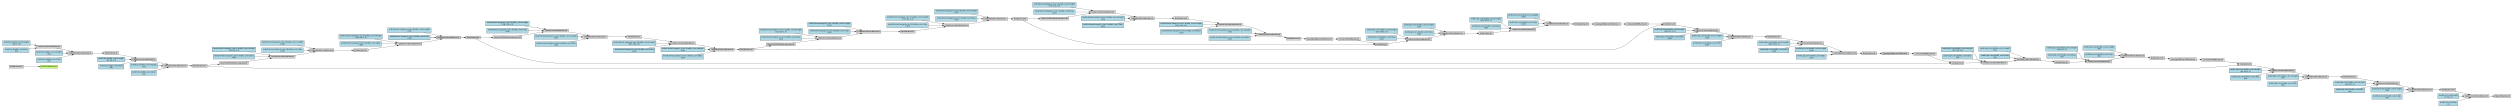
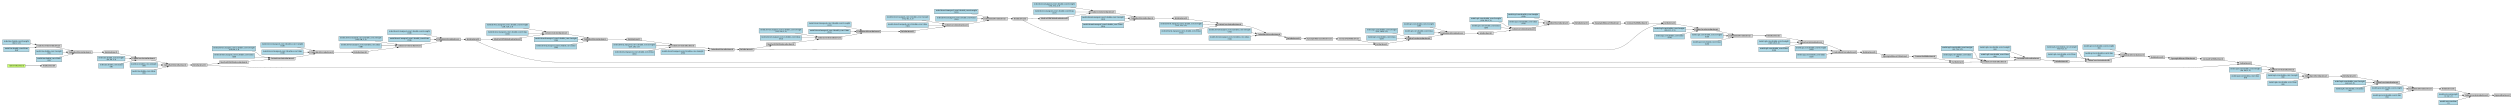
  digraph {
    fontname="Noto Serif"
    rankdir=LR
    node [align=left fillcolor=lightblue fontname="Noto Serif" fontsize=12 ranksep=0.1 shape=box style=filled]
    edge [fontname="Noto Serif"]
    n1 [fillcolor=darkolivegreen1 height=0.2 label=IndexPutBackward]
    n2 [height=0.2 label=MulBackward0 fillcolor=""]
    n3 [height=0.2 label=SigmoidBackward fillcolor=""]
    n4 [height=0.2 label=CudnnConvolutionBackward fillcolor=""]
    n5 [height=0.2 label=ReluBackward1 fillcolor=""]
    n6 [height=0.2 label=CudnnBatchNormBackward fillcolor=""]
    n7 [height=0.2 label=CudnnConvolutionBackward fillcolor=""]
    n8 [height=0.2 label=ReluBackward1 fillcolor=""]
    n9 [height=0.2 label=CudnnBatchNormBackward fillcolor=""]
    n10 [height=0.2 label=CudnnConvolutionBackward fillcolor=""]
    n11 [height=0.2 label=CatBackward fillcolor=""]
    n12 [height=0.2 label=ReluBackward1 fillcolor=""]
    n13 [height=0.2 label=MaxPool2DWithIndicesBackward fillcolor=""]
    n14 [height=0.2 label=CudnnConvolutionBackward fillcolor=""]
    n15 [height=0.2 label=CudnnBatchNormBackward fillcolor=""]
    n16 [height=0.2 label=CudnnConvolutionBackward fillcolor=""]
    n17 [height=0.2 label=ReluBackward1 fillcolor=""]
    n18 [height=0.2 label=CudnnBatchNormBackward fillcolor=""]
    n19 [height=0.2 label=CudnnConvolutionBackward fillcolor=""]
    n20 [height=0.2 label="model.inc.double_conv.0.weight\n (64, 0, 3, 3)"]
    n21 [height=0.2 label="model.inc.double_conv.0.bias\n (64)"]
    n22 [height=0.2 label="model.inc.double_conv.1.weight\n (64)"]
    n23 [height=0.2 label="model.inc.double_conv.1.bias\n (64)"]
    n24 [height=0.2 label="model.inc.double_conv.3.weight\n (64, 64, 3, 3)"]
    n25 [height=0.2 label="model.inc.double_conv.3.bias\n (64)"]
    n26 [height=0.2 label="model.inc.double_conv.4.weight\n (64)"]
    n27 [height=0.2 label="model.inc.double_conv.4.bias\n (64)"]
    n28 [height=0.2 label=ConstantPadNdBackward fillcolor=""]
    n29 [height=0.2 label=UpsampleBilinear2DBackward fillcolor=""]
    n30 [height=0.2 label=ReluBackward1 fillcolor=""]
    n31 [height=0.2 label=CudnnBatchNormBackward fillcolor=""]
    n32 [height=0.2 label=CudnnConvolutionBackward fillcolor=""]
    n33 [height=0.2 label=ReluBackward1 fillcolor=""]
    n34 [height=0.2 label=CudnnBatchNormBackward fillcolor=""]
    n35 [height=0.2 label=CudnnConvolutionBackward fillcolor=""]
    n36 [height=0.2 label=CatBackward fillcolor=""]
    n37 [height=0.2 label=ReluBackward1 fillcolor=""]
    n38 [height=0.2 label=MaxPool2DWithIndicesBackward fillcolor=""]
    n39 [height=0.2 label=CudnnConvolutionBackward fillcolor=""]
    n40 [height=0.2 label=CudnnBatchNormBackward fillcolor=""]
    n41 [height=0.2 label=CudnnConvolutionBackward fillcolor=""]
    n42 [height=0.2 label=ReluBackward1 fillcolor=""]
    n43 [height=0.2 label=CudnnBatchNormBackward fillcolor=""]
    n44 [height=0.2 label="model.down1.maxpool_conv.1.double_conv.0.weight\n (128, 64, 3, 3)"]
    n45 [height=0.2 label="model.down1.maxpool_conv.1.double_conv.0.bias\n (128)"]
    n46 [height=0.2 label="model.down1.maxpool_conv.1.double_conv.1.weight\n (128)"]
    n47 [height=0.2 label="model.down1.maxpool_conv.1.double_conv.1.bias\n (128)"]
    n48 [height=0.2 label="model.down1.maxpool_conv.1.double_conv.3.weight\n (128, 128, 3, 3)"]
    n49 [height=0.2 label="model.down1.maxpool_conv.1.double_conv.3.bias\n (428)"]
    n50 [height=0.2 label="model.down1.maxpool_conv.1.double_conv.4.weight\n (128)"]
    n51 [height=0.2 label="model.down1.maxpool_conv.1.double_conv.4.bias\n (128)"]
    n52 [height=0.2 label=ConstantPadNdBackward fillcolor=""]
    n53 [height=0.2 label=UpsampleBilinear2DBackward fillcolor=""]
    n54 [height=0.2 label=ReluBackward1 fillcolor=""]
    n55 [height=0.2 label=CudnnBatchNormBackward fillcolor=""]
    n56 [height=0.2 label=CudnnConvolutionBackward fillcolor=""]
    n57 [height=0.2 label=ReluBackward1 fillcolor=""]
    n58 [height=0.2 label=CudnnBatchNormBackward fillcolor=""]
    n59 [height=0.2 label=CudnnConvolutionBackward fillcolor=""]
    n60 [height=0.2 label=CatBackward fillcolor=""]
    n61 [height=0.2 label=ReluBackward1 fillcolor=""]
    n62 [height=0.2 label=MaxPool2DWithIndicesBackward fillcolor=""]
    n63 [height=0.2 label=CudnnConvolutionBackward fillcolor=""]
    n64 [height=0.2 label=CudnnBatchNormBackward fillcolor=""]
    n65 [height=0.2 label=CudnnConvolutionBackward fillcolor=""]
    n66 [height=0.2 label=ReluBackward1 fillcolor=""]
    n67 [height=0.2 label=CudnnBatchNormBackward fillcolor=""]
    n68 [height=0.2 label="model.down2.maxpool_conv.1.double_conv.0.weight\n (256, 128, 3, 3)"]
    n69 [height=0.2 label="model.down2.maxpool_conv.1.double_conv.0.bias\n (256)"]
    n70 [height=0.2 label="model.down2.maxpool_conv.1.double_conv.1.weight\n (256)"]
    n71 [height=0.2 label="model.down2.maxpool_conv.1.double_conv.1.bias\n (256)"]
    n72 [height=0.2 label="model.down2.maxpool_conv.1.double_conv.3.weight\n (256, 256, 3, 3)"]
    n73 [height=0.2 label="model.down2.maxpool_conv.1.double_conv.3.bias\n (256)"]
    n74 [height=0.2 label="model.down2.maxpool_conv.1.double_conv.4.weight\n (256)"]
-   n75 [height=0.2 label="model.down2.maxpool_conv.1.double_conv.4.bias\n (256)"]
    n76 [height=0.2 label=ConstantPadNdBackward fillcolor=""]
    n77 [height=0.2 label=UpsampleBilinear2DBackward fillcolor=""]
    n78 [height=0.2 label=ReluBackward1 fillcolor=""]
    n79 [height=0.2 label=CudnnBatchNormBackward fillcolor=""]
    n80 [height=0.2 label=CudnnConvolutionBackward fillcolor=""]
    n81 [height=0.2 label=ReluBackward1 fillcolor=""]
    n82 [height=0.2 label=CudnnBatchNormBackward fillcolor=""]
    n83 [height=0.2 label=CudnnConvolutionBackward fillcolor=""]
    n84 [height=0.2 label=CatBackward fillcolor=""]
    n85 [height=0.2 label=ReluBackward1 fillcolor=""]
    n86 [height=0.2 label=MaxPool2DWithIndicesBackward fillcolor=""]
    n87 [height=0.2 label=CudnnConvolutionBackward fillcolor=""]
    n88 [height=0.2 label=CudnnBatchNormBackward fillcolor=""]
    n89 [height=0.2 label=CudnnConvolutionBackward fillcolor=""]
    n90 [height=0.2 label=ReluBackward1 fillcolor=""]
    n91 [height=0.2 label=CudnnBatchNormBackward fillcolor=""]
    n92 [height=0.2 label="model.down3.maxpool_conv.1.double_conv.0.weight\n (512, 256, 3, 3)"]
    n93 [height=0.2 label="model.down3.maxpool_conv.1.double_conv.0.bias\n (512)"]
    n94 [height=0.2 label="model.down3.maxpool_conv.1.double_conv.1.weight\n (512)"]
    n95 [height=0.2 label="model.down3.maxpool_conv.1.double_conv.1.bias\n (512)"]
    n96 [height=0.2 label="model.down3.maxpool_conv.1.double_conv.3.weight\n (512, 512, 3, 3)"]
    n97 [height=0.2 label="model.down3.maxpool_conv.1.double_conv.3.bias\n (512)"]
    n98 [height=0.2 label="model.down3.maxpool_conv.1.double_conv.4.weight\n (512)"]
    n99 [height=0.2 label="model.down3.maxpool_conv.1.double_conv.4.bias\n (512)"]
    n100 [height=0.2 label=ConstantPadNdBackward fillcolor=""]
    n101 [height=0.2 label=UpsampleBilinear2DBackward fillcolor=""]
    n102 [height=0.2 label=ReluBackward1 fillcolor=""]
    n103 [height=0.2 label=CudnnBatchNormBackward fillcolor=""]
    n104 [height=0.2 label=CudnnConvolutionBackward fillcolor=""]
    n105 [height=0.2 label=ReluBackward1 fillcolor=""]
    n106 [height=0.2 label=CudnnBatchNormBackward fillcolor=""]
    n107 [height=0.2 label="model.down4.maxpool_conv.1.double_conv.0.weight\n (512, 512, 3, 3)"]
    n108 [height=0.2 label="model.down4.maxpool_conv.1.double_conv.0.bias\n (517)"]
    n109 [height=0.2 label="model.down4.maxpool_conv.1.double_conv.1.weight\n (512)"]
    n110 [height=0.2 label="model.down4.maxpool_conv.1.double_conv.1.bias\n (512)"]
    n111 [height=0.2 label="model.down4.maxpool_conv.1.double_conv.3.weight\n (512, 512, 3, 3)"]
    n112 [height=0.2 label="model.down4.maxpool_conv.1.double_conv.3.bias\n (512)"]
    n113 [height=0.2 label="model.down4.maxpool_conv.1.double_conv.4.weight\n (512)"]
    n114 [height=0.2 label="model.down4.maxpool_conv.1.double_conv.4.bias\n (512)"]
    n115 [height=0.2 label="model.up1.conv.double_conv.0.weight\n (256, 1024, 3, 3)"]
    n116 [height=0.2 label="model.up1.conv.double_conv.0.bias\n (256)"]
    n117 [height=0.2 label="model.up1.conv.double_conv.1.weight\n (256)"]
    n118 [height=0.2 label="model.up1.conv.double_conv.1.bias\n (256)"]
    n119 [height=0.2 label="model.up1.conv.double_conv.3.weight\n (256, 256, 3, 3)"]
    n120 [height=0.2 label="model.up1.conv.double_conv.3.bias\n (256)"]
    n121 [height=0.2 label="model.up1.conv.double_conv.4.weight\n (256)"]
    n122 [height=0.2 label="model.up1.conv.double_conv.4.bias\n (256)"]
    n123 [height=0.2 label="model.up2.conv.double_conv.0.weight\n (128, 512, 3, 3)"]
    n124 [height=0.2 label="model.up2.conv.double_conv.0.bias\n (128)"]
    n125 [height=0.2 label="model.up2.conv.double_conv.1.weight\n (128)"]
    n126 [height=0.2 label="model.up2.conv.double_conv.1.bias\n (128)"]
    n127 [height=0.2 label="model.up2.conv.double_conv.3.weight\n (128, 128, 3, 3)"]
    n128 [height=0.2 label="model.up2.conv.double_conv.3.bias\n (128)"]
    n129 [height=0.2 label="model.up2.conv.double_conv.4.weight\n (128)"]
    n130 [height=0.2 label="model.up2.conv.double_conv.4.bias\n (128)"]
    n131 [height=0.2 label="model.up3.conv.double_conv.0.weight\n (64, 756, 3, 3)"]
    n132 [height=0.2 label="model.up3.conv.double_conv.0.bias\n (64)"]
    n133 [height=0.2 label="model.up3.conv.double_conv.1.weight\n (64)"]
    n134 [height=0.2 label="model.up3.conv.double_conv.1.bias\n (64)"]
    n135 [height=0.2 label="model.up3.conv.double_conv.3.weight\n (64, 64, 3, 3)"]
    n136 [height=0.2 label="model.up3.conv.double_conv.3.bias\n (64)"]
    n137 [height=0.2 label="model.up3.conv.double_conv.4.weight\n (64)"]
    n138 [height=0.2 label="model.up3.conv.double_conv.4.bias\n (64)"]
    n139 [height=0.2 label="model.up4.conv.double_conv.0.weight\n (64, 128, 3, 3)"]
    n140 [height=0.2 label="model.up4.conv.double_conv.0.bias\n (64)"]
    n141 [height=0.2 label="model.up4.conv.double_conv.1.weight\n (64)"]
    n142 [height=0.2 label="model.up4.conv.double_conv.1.bias\n (64)"]
    n143 [height=0.2 label="model.up4.conv.double_conv.3.weight\n (64, 64, 3, 3)"]
    n144 [height=0.2 label="model.up4.conv.double_conv.3.bias\n (64)"]
    n145 [height=0.2 label="model.up4.conv.double_conv.4.weight\n (64)"]
    n146 [height=0.2 label="model.up4.conv.double_conv.4.bias\n (64)"]
    n147 [height=0.2 label="model.outc.conv.weight\n (1, 64, 1, 1)"]
    n148 [height=0.2 label="model.outc.conv.bias\n (1)"]
-   n2 -> n1
+   n1 -> n2
    n4 -> n3
    n5 -> n4
    n6 -> n5
    n7 -> n6
    n8 -> n7
    n9 -> n8
    n10 -> n9
    n11 -> n10
    n12 -> n11
    n12 -> n13
    n13 -> n14
    n14 -> n43
    n15 -> n12
    n16 -> n15
    n17 -> n16
    n18 -> n17
    n19 -> n18
    n20 -> n19
    n21 -> n19
    n22 -> n18
    n23 -> n18
    n24 -> n16
    n25 -> n16
    n26 -> n15
    n27 -> n15
    n28 -> n11
    n29 -> n28
    n30 -> n29
    n31 -> n30
    n32 -> n31
    n33 -> n32
    n34 -> n33
    n35 -> n34
    n36 -> n35
    n37 -> n36
    n37 -> n38
    n38 -> n39
    n39 -> n67
    n40 -> n37
    n41 -> n40
    n42 -> n41
    n43 -> n42
    n44 -> n14
    n45 -> n14
    n46 -> n43
    n47 -> n43
    n48 -> n41
    n49 -> n41
    n50 -> n40
    n51 -> n40
    n52 -> n36
    n53 -> n52
    n54 -> n53
    n55 -> n54
    n56 -> n55
    n57 -> n56
    n58 -> n57
    n59 -> n58
    n60 -> n59
    n61 -> n60
    n61 -> n62
    n62 -> n63
    n63 -> n91
    n64 -> n61
    n65 -> n64
    n66 -> n65
    n67 -> n66
    n68 -> n39
    n69 -> n39
    n70 -> n67
    n71 -> n67
    n72 -> n65
    n73 -> n65
    n74 -> n64
-   n75 -> n64
    n76 -> n60
    n77 -> n76
    n78 -> n77
    n79 -> n78
    n80 -> n79
    n81 -> n80
    n82 -> n81
    n83 -> n82
    n84 -> n83
    n85 -> n84
    n85 -> n86
    n86 -> n87
    n87 -> n106
    n88 -> n85
    n89 -> n88
    n90 -> n89
    n91 -> n90
    n92 -> n63
    n93 -> n63
    n94 -> n91
    n95 -> n91
    n96 -> n89
    n97 -> n89
    n98 -> n88
    n99 -> n88
    n100 -> n84
    n101 -> n100
    n102 -> n101
    n103 -> n102
    n104 -> n103
    n105 -> n104
    n106 -> n105
    n107 -> n87
    n108 -> n87
    n109 -> n106
    n110 -> n106
    n111 -> n104
    n112 -> n104
    n113 -> n103
    n114 -> n103
    n115 -> n83
    n116 -> n83
    n117 -> n82
    n118 -> n82
    n119 -> n80
    n120 -> n80
    n121 -> n79
    n122 -> n79
    n123 -> n59
    n124 -> n59
    n125 -> n58
    n126 -> n58
    n127 -> n56
    n128 -> n56
    n129 -> n55
    n130 -> n55
    n131 -> n35
    n132 -> n35
    n133 -> n34
    n134 -> n34
    n135 -> n32
    n136 -> n32
    n137 -> n31
    n138 -> n31
    n139 -> n10
    n140 -> n10
    n141 -> n9
    n142 -> n9
    n143 -> n7
    n144 -> n7
    n145 -> n6
    n146 -> n6
    n147 -> n4
    n148 -> n4
  }
